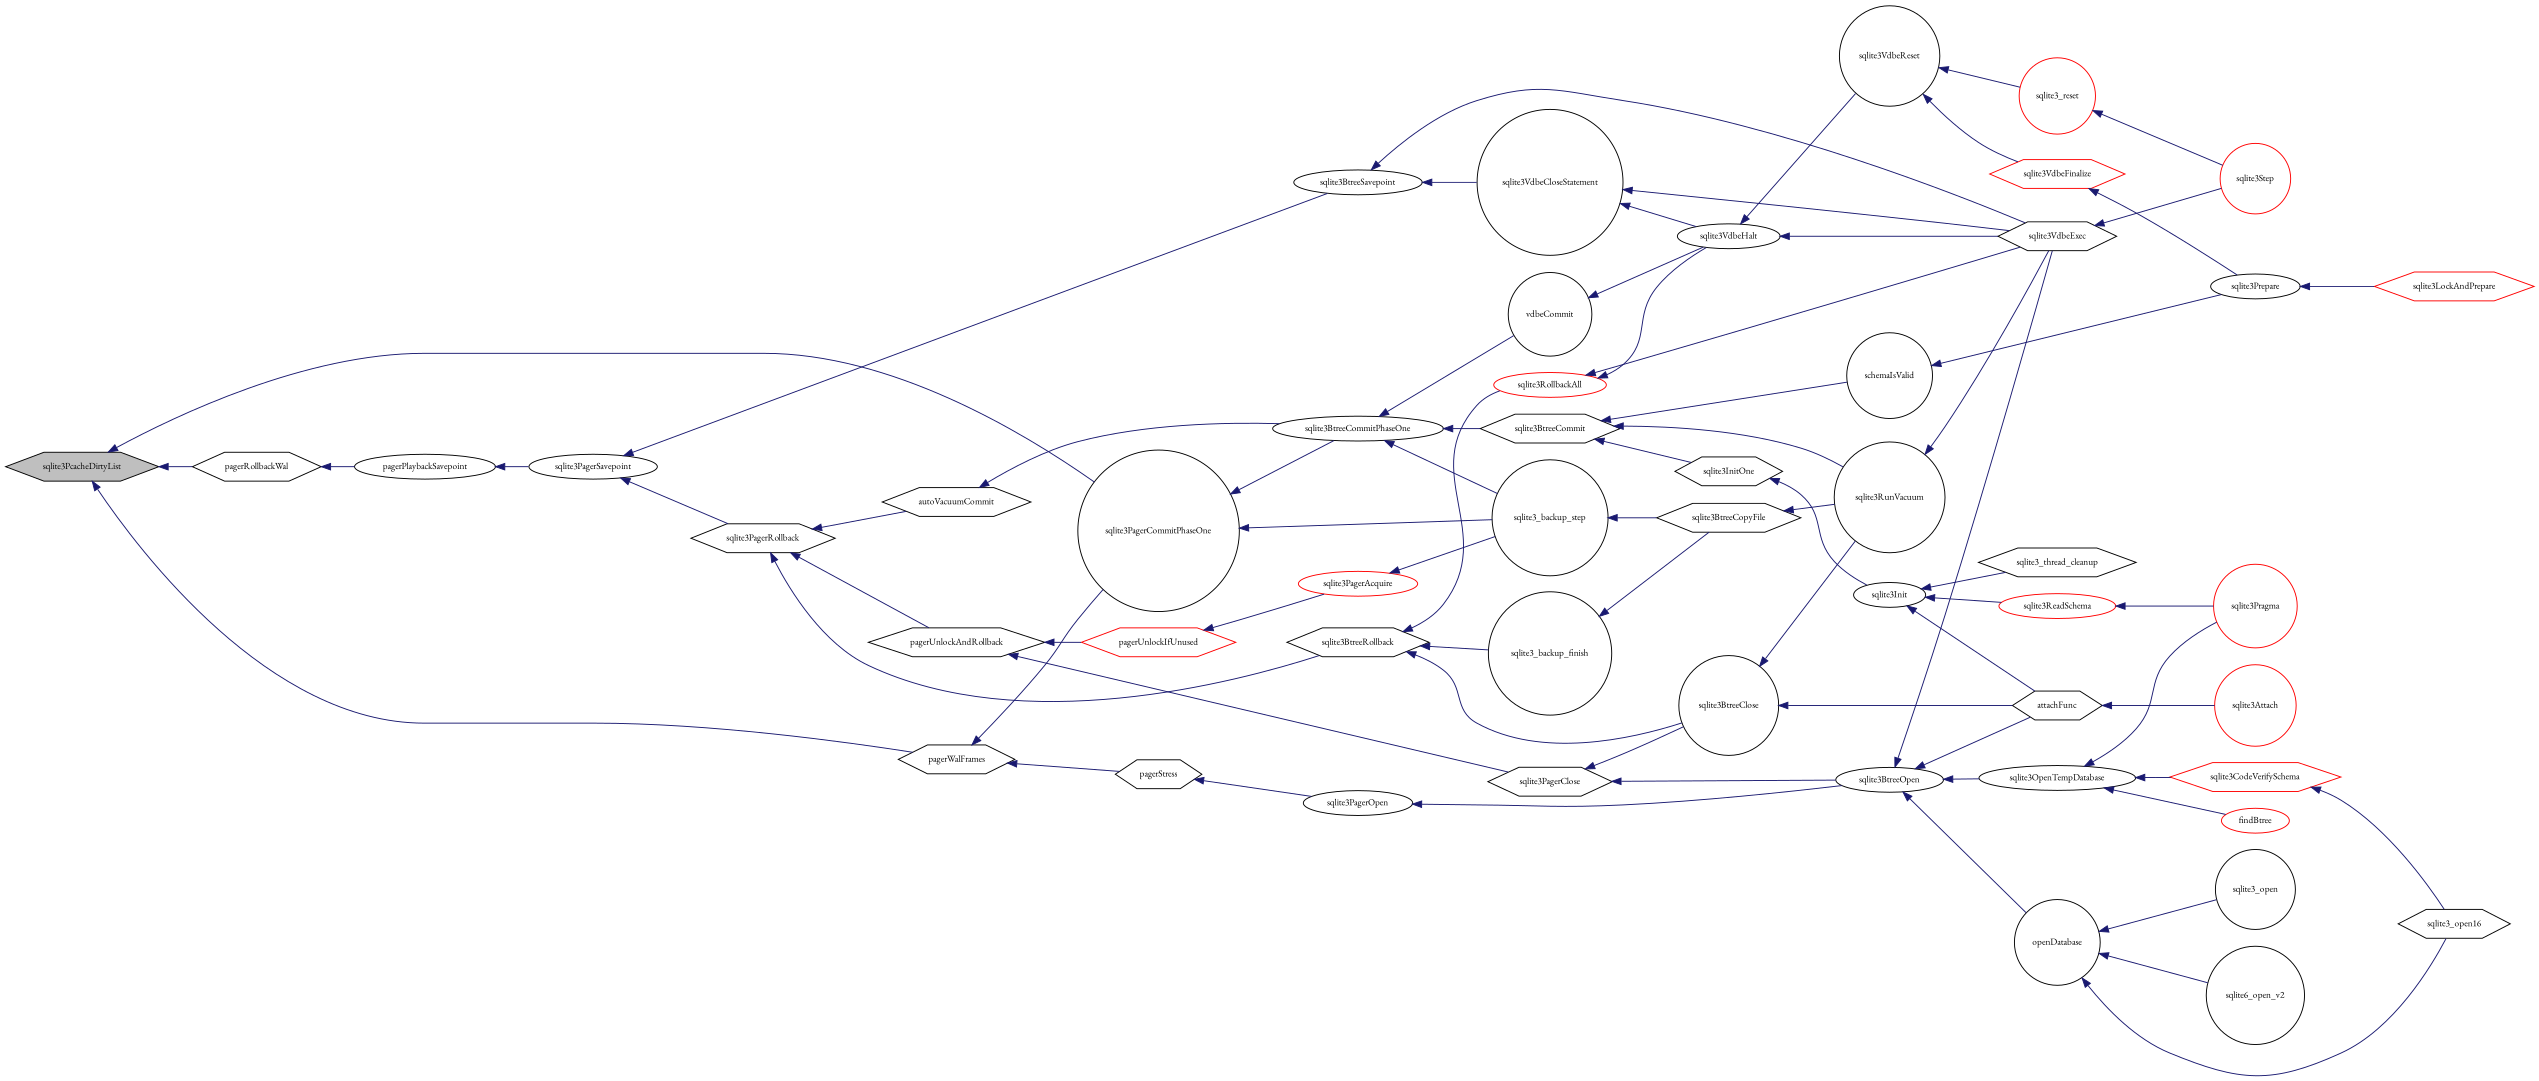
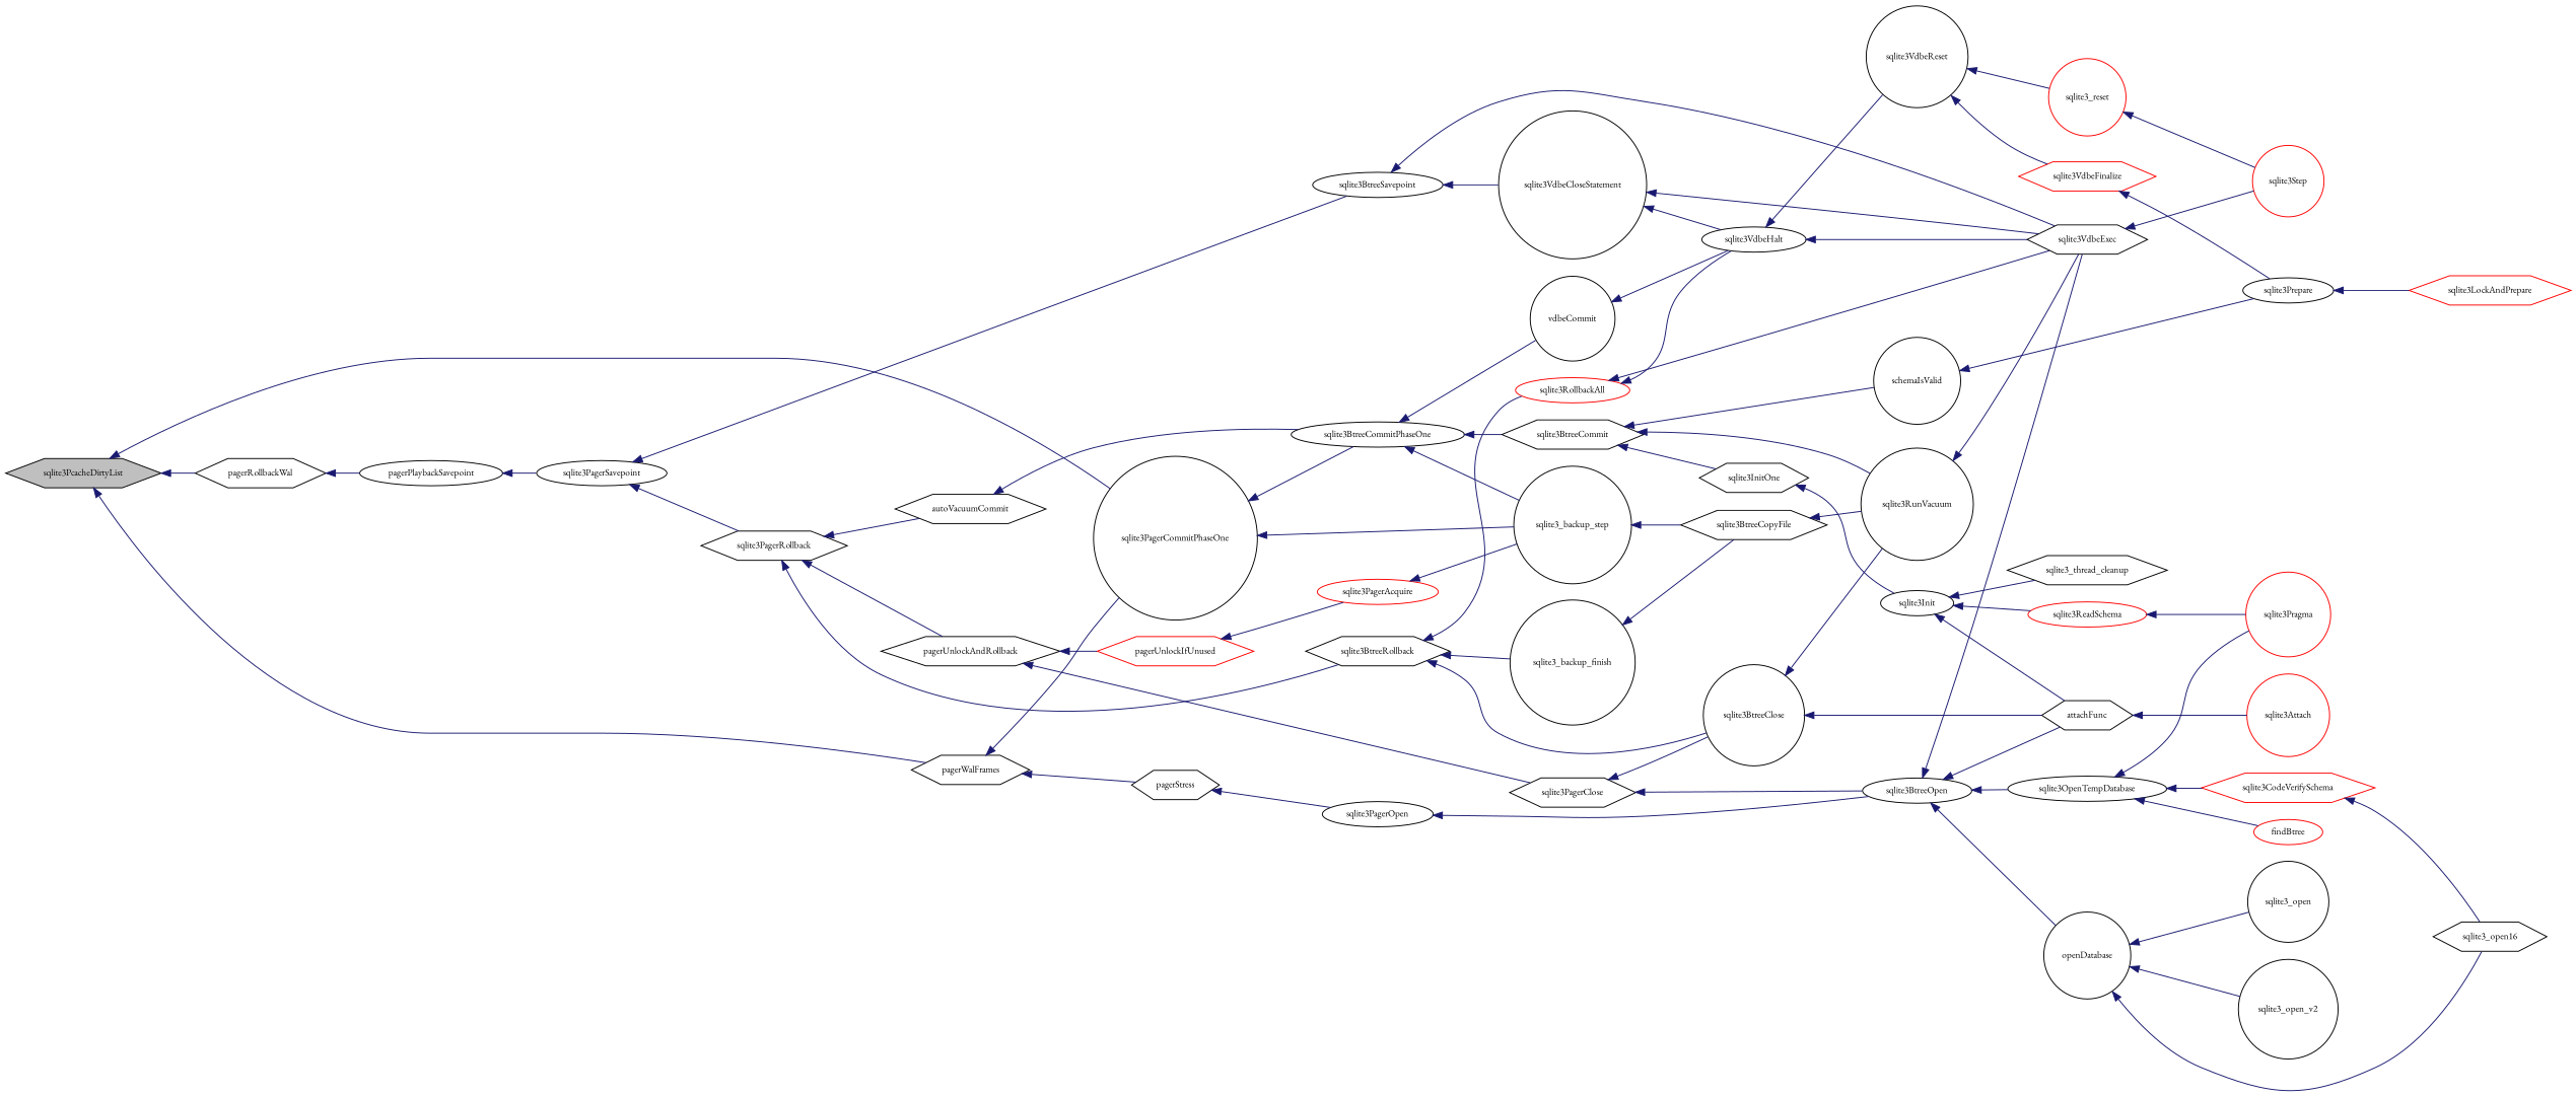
  digraph {
    fontname="EB Garamond"
    rankdir=LR
    node [color=black fillcolor=white fontname="EB Garamond" fontsize=10 shape=hexagon style=filled]
    edge [color=midnightblue dir=back fontname="EB Garamond" fontsize=10 labelfontname=FreeSans labelfontsize=10 style=solid]
    n1 [fillcolor=grey75 fontcolor=black height=0.2 label=sqlite3PcacheDirtyList width=0.4]
    n2 [height=0.2 label=pagerRollbackWal width=0.4]
    n3 [height=0.2 label=pagerWalFrames width=0.4]
    n4 [height=0.2 label=sqlite3PagerCommitPhaseOne shape=circle width=0.4]
    n5 [height=0.2 label=pagerPlaybackSavepoint shape=ellipse width=0.4]
    n6 [height=0.2 label=pagerStress width=0.4]
    n7 [height=0.2 label=sqlite3_backup_step shape=circle width=0.4]
    n8 [height=0.2 label=sqlite3BtreeCommitPhaseOne shape=ellipse width=0.4]
    n9 [height=0.2 label=sqlite3PagerSavepoint shape=ellipse width=0.4]
    n10 [height=0.2 label=sqlite3PagerRollback width=0.4]
    n11 [height=0.2 label=sqlite3BtreeSavepoint shape=ellipse width=0.4]
    n12 [height=0.2 label=pagerUnlockAndRollback width=0.4]
    n13 [height=0.2 label=autoVacuumCommit width=0.4]
    n14 [height=0.2 label=sqlite3BtreeRollback width=0.4]
    n15 [height=0.2 label=sqlite3VdbeExec width=0.4]
    n16 [height=0.2 label=sqlite3VdbeCloseStatement shape=circle width=0.4]
    n17 [height=0.2 label=sqlite3PagerClose width=0.4]
    n18 [color=red height=0.2 label=pagerUnlockIfUnused width=0.4]
    n19 [height=0.2 label=sqlite3BtreeClose shape=circle width=0.4]
    n20 [height=0.2 label=sqlite3_backup_finish shape=circle width=0.4]
    n21 [color=red height=0.2 label=sqlite3RollbackAll shape=ellipse width=0.4]
    n22 [height=0.2 label=sqlite3BtreeOpen shape=ellipse width=0.4]
    n23 [color=red height=0.2 label=sqlite3PagerAcquire shape=ellipse width=0.4]
    n24 [height=0.2 label=attachFunc width=0.4]
    n25 [height=0.2 label=sqlite3OpenTempDatabase shape=ellipse width=0.4]
    n26 [height=0.2 label=openDatabase shape=circle width=0.4]
    n27 [height=0.2 label=sqlite3RunVacuum shape=circle width=0.4]
    n28 [color=red height=0.2 label=sqlite3Step shape=circle width=0.4]
    n29 [color=red height=0.2 label=sqlite3Attach shape=circle width=0.4]
    n30 [color=red height=0.2 label=findBtree shape=ellipse width=0.4]
    n31 [color=red height=0.2 label=sqlite3CodeVerifySchema width=0.4]
    n32 [color=red height=0.2 label=sqlite3Pragma shape=circle width=0.4]
    n33 [height=0.2 label=sqlite3_open shape=circle width=0.4]
-   n34 [height=0.2 label=sqlite6_open_v2 shape=circle width=0.4]
+   n34 [height=0.2 label=sqlite3_open_v2 shape=circle width=0.4]
    n35 [height=0.2 label=sqlite3_open16 width=0.4]
    n36 [height=0.2 label=sqlite3BtreeCopyFile width=0.4]
    n37 [height=0.2 label=sqlite3BtreeCommit width=0.4]
    n38 [height=0.2 label=vdbeCommit shape=circle width=0.4]
    n39 [height=0.2 label=sqlite3InitOne width=0.4]
    n40 [height=0.2 label=schemaIsValid shape=circle width=0.4]
    n41 [height=0.2 label=sqlite3VdbeHalt shape=ellipse width=0.4]
    n42 [height=0.2 label=sqlite3Init shape=ellipse width=0.4]
    n43 [height=0.2 label=sqlite3Prepare shape=ellipse width=0.4]
    n44 [color=red height=0.2 label=sqlite3ReadSchema shape=ellipse width=0.4]
    n45 [height=0.2 label=sqlite3_thread_cleanup width=0.4]
    n46 [color=red height=0.2 label=sqlite3LockAndPrepare width=0.4]
    n47 [height=0.2 label=sqlite3VdbeReset shape=circle width=0.4]
    n48 [color=red height=0.2 label=sqlite3VdbeFinalize width=0.4]
    n49 [color=red height=0.2 label=sqlite3_reset shape=circle width=0.4]
    n50 [height=0.2 label=sqlite3PagerOpen shape=ellipse width=0.4]
    n1 -> n2
    n1 -> n3
    n1 -> n4
    n2 -> n5
    n3 -> n4
    n3 -> n6
    n4 -> n7
    n4 -> n8
    n5 -> n9
    n6 -> n50
    n7 -> n36
    n8 -> n7
    n8 -> n37
    n8 -> n38
    n9 -> n10
    n9 -> n11
    n10 -> n12
    n10 -> n13
    n10 -> n14
    n11 -> n15
    n11 -> n16
    n12 -> n17
    n12 -> n18
    n13 -> n8
    n14 -> n19
    n14 -> n20
    n14 -> n21
    n15 -> n28
    n16 -> n15
    n16 -> n41
    n17 -> n19
    n17 -> n22
    n18 -> n23
    n19 -> n24
    n19 -> n27
    n20 -> n36
    n21 -> n15
    n21 -> n41
    n22 -> n15
    n22 -> n24
    n22 -> n25
    n22 -> n26
    n23 -> n7
    n24 -> n29
    n25 -> n30
    n25 -> n31
    n25 -> n32
    n26 -> n33
    n26 -> n34
    n26 -> n35
    n27 -> n15
    n31 -> n35
    n36 -> n27
    n37 -> n27
    n37 -> n39
    n37 -> n40
    n38 -> n41
    n39 -> n42
    n40 -> n43
    n41 -> n15
    n41 -> n47
    n42 -> n24
    n42 -> n44
    n42 -> n45
    n43 -> n46
    n44 -> n32
    n47 -> n48
    n47 -> n49
    n48 -> n43
    n49 -> n28
    n50 -> n22
  }
